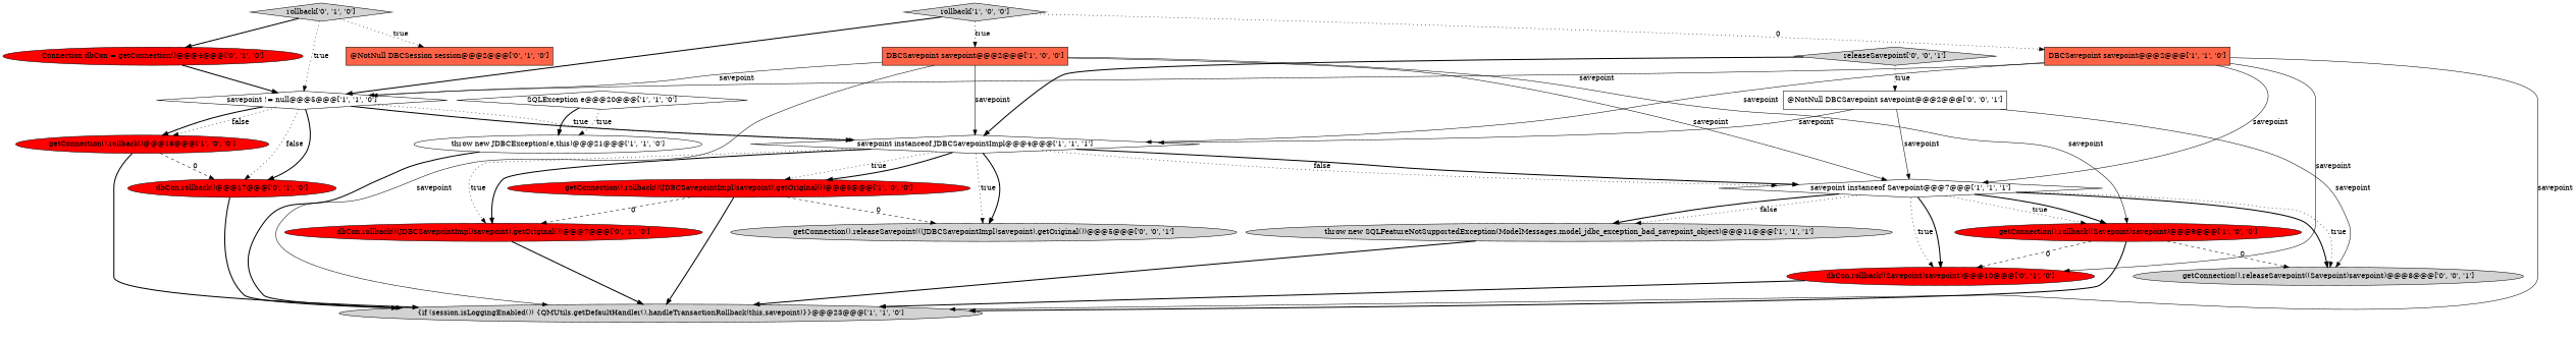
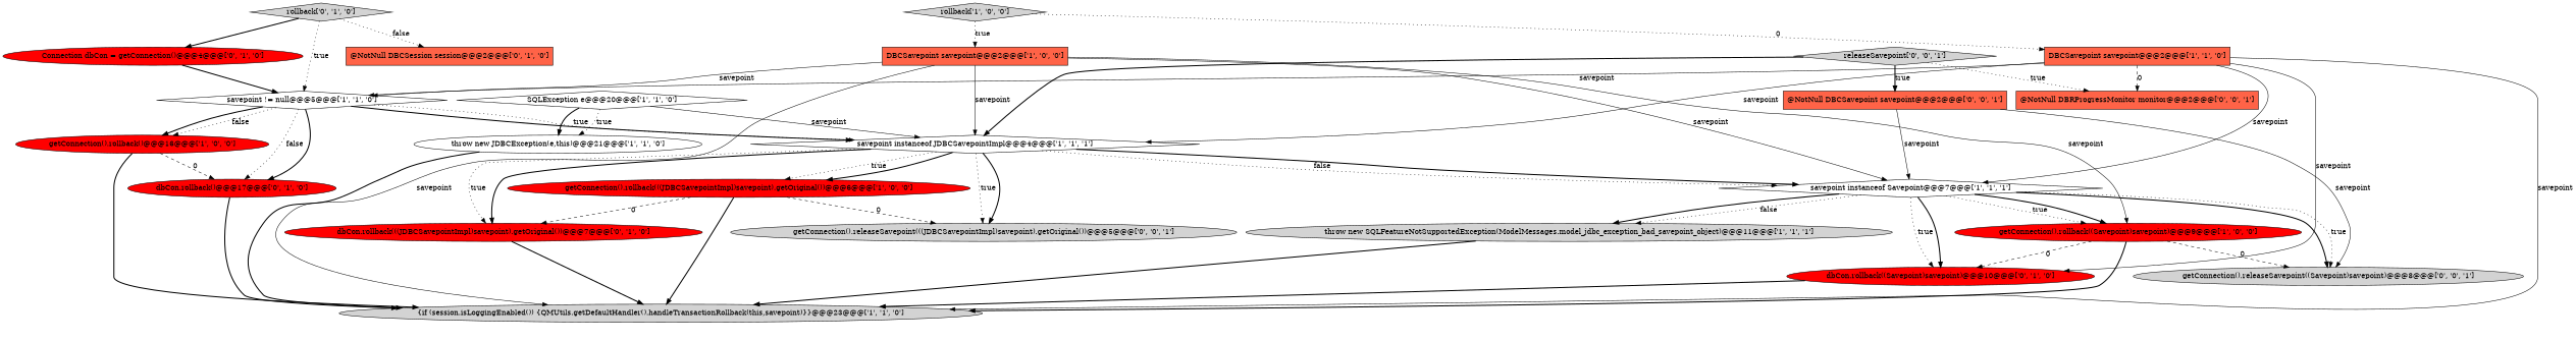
  digraph {
    node [fillcolor=red shape=ellipse style=filled]
    edge [style=bold]
    n1 [label="dbCon.rollback((Savepoint)savepoint)@@@10@@@['0', '1', '0']"]
    n2 [fillcolor=lightgray label="{if (session.isLoggingEnabled()) {QMUtils.getDefaultHandler().handleTransactionRollback(this,savepoint)}}@@@23@@@['1', '1', '0']"]
    n3 [fillcolor=white label="throw new JDBCException(e,this)@@@21@@@['1', '1', '0']"]
    n4 [label="getConnection().rollback((Savepoint)savepoint)@@@9@@@['1', '0', '0']"]
    n5 [fillcolor=lightgray label="getConnection().releaseSavepoint((Savepoint)savepoint)@@@8@@@['0', '0', '1']"]
    n6 [label="dbCon.rollback(((JDBCSavepointImpl)savepoint).getOriginal())@@@7@@@['0', '1', '0']"]
    n7 [fillcolor=lightgray label="rollback['0', '1', '0']" shape=diamond]
    n8 [label="Connection dbCon = getConnection()@@@4@@@['0', '1', '0']"]
    n9 [fillcolor=tomato label="@NotNull DBCSession session@@@2@@@['0', '1', '0']" shape=box]
    n10 [fillcolor=white label="savepoint != null@@@5@@@['1', '1', '0']" shape=diamond]
    n11 [fillcolor=tomato label="DBCSavepoint savepoint@@@2@@@['1', '1', '0']" shape=box]
    n12 [fillcolor=white label="savepoint instanceof Savepoint@@@7@@@['1', '1', '1']" shape=diamond]
    n13 [fillcolor=white label="savepoint instanceof JDBCSavepointImpl@@@4@@@['1', '1', '1']" shape=diamond]
+   n14 [fillcolor=tomato label="@NotNull DBRProgressMonitor monitor@@@2@@@['0', '0', '1']" shape=box]
    n15 [label="dbCon.rollback()@@@17@@@['0', '1', '0']"]
    n16 [fillcolor=lightgray label="getConnection().releaseSavepoint(((JDBCSavepointImpl)savepoint).getOriginal())@@@5@@@['0', '0', '1']"]
    n17 [fillcolor=tomato label="DBCSavepoint savepoint@@@2@@@['1', '0', '0']" shape=box]
    n18 [fillcolor=lightgray label="throw new SQLFeatureNotSupportedException(ModelMessages.model_jdbc_exception_bad_savepoint_object)@@@11@@@['1', '1', '1']"]
    n19 [label="getConnection().rollback(((JDBCSavepointImpl)savepoint).getOriginal())@@@6@@@['1', '0', '0']"]
    n20 [label="getConnection().rollback()@@@16@@@['1', '0', '0']"]
    n21 [fillcolor=white label="SQLException e@@@20@@@['1', '1', '0']" shape=diamond]
-   n22 [fillcolor=white label="@NotNull DBCSavepoint savepoint@@@2@@@['0', '0', '1']" shape=box]
+   n22 [fillcolor=tomato label="@NotNull DBCSavepoint savepoint@@@2@@@['0', '0', '1']" shape=box]
    n23 [fillcolor=lightgray label="rollback['1', '0', '0']" shape=diamond]
    n24 [fillcolor=lightgray label="releaseSavepoint['0', '0', '1']" shape=diamond]
    n1 -> n2
    n3 -> n2
    n4 -> n1 [label=0 style=dashed]
    n4 -> n2
    n4 -> n5 [label=0 style=dashed]
    n6 -> n2
    n7 -> n8
-   n7 -> n9 [label=true style=dotted]
+   n7 -> n9 [label=false style=dotted]
    n7 -> n10 [label=true style=dotted]
    n8 -> n10
    n10 -> n13
    n10 -> n13 [label=true style=dotted]
    n10 -> n15 [label=false style=dotted]
    n10 -> n15
    n10 -> n20 [label=false style=dotted]
    n10 -> n20
    n11 -> n1 [label=savepoint style=solid]
    n11 -> n2 [label=savepoint style=solid]
    n11 -> n10 [label=savepoint style=solid]
    n11 -> n12 [label=savepoint style=solid]
    n11 -> n13 [label=savepoint style=solid]
+   n11 -> n14 [label=0 style=dashed]
    n12 -> n1 [label=true style=dotted]
    n12 -> n1
    n12 -> n4 [label=true style=dotted]
    n12 -> n4
    n12 -> n5
    n12 -> n5 [label=true style=dotted]
    n12 -> n18 [label=false style=dotted]
    n12 -> n18
    n13 -> n6 [label=true style=dotted]
    n13 -> n6
    n13 -> n12 [label=false style=dotted]
    n13 -> n12
    n13 -> n16 [label=true style=dotted]
    n13 -> n16
    n13 -> n19 [label=true style=dotted]
    n13 -> n19
    n15 -> n2
    n17 -> n2 [label=savepoint style=solid]
    n17 -> n4 [label=savepoint style=solid]
    n17 -> n10 [label=savepoint style=solid]
    n17 -> n12 [label=savepoint style=solid]
    n17 -> n13 [label=savepoint style=solid]
    n18 -> n2
    n19 -> n2
    n19 -> n6 [label=0 style=dashed]
    n19 -> n16 [label=0 style=dashed]
    n20 -> n2
    n20 -> n15 [label=0 style=dashed]
    n21 -> n3
    n21 -> n3 [label=true style=dotted]
    n22 -> n5 [label=savepoint style=solid]
    n22 -> n12 [label=savepoint style=solid]
-   n22 -> n13 [label=savepoint style=solid]
-   n23 -> n10
+   n21 -> n13 [label=savepoint style=solid]
    n23 -> n11 [label=0 style=dotted]
    n23 -> n17 [label=true style=dotted]
    n24 -> n13
-   n24 -> n22 [label=true style=dotted]
+   n24 -> n14 [label=true style=dotted]
+   n24 -> n22 [label=true]
  }
